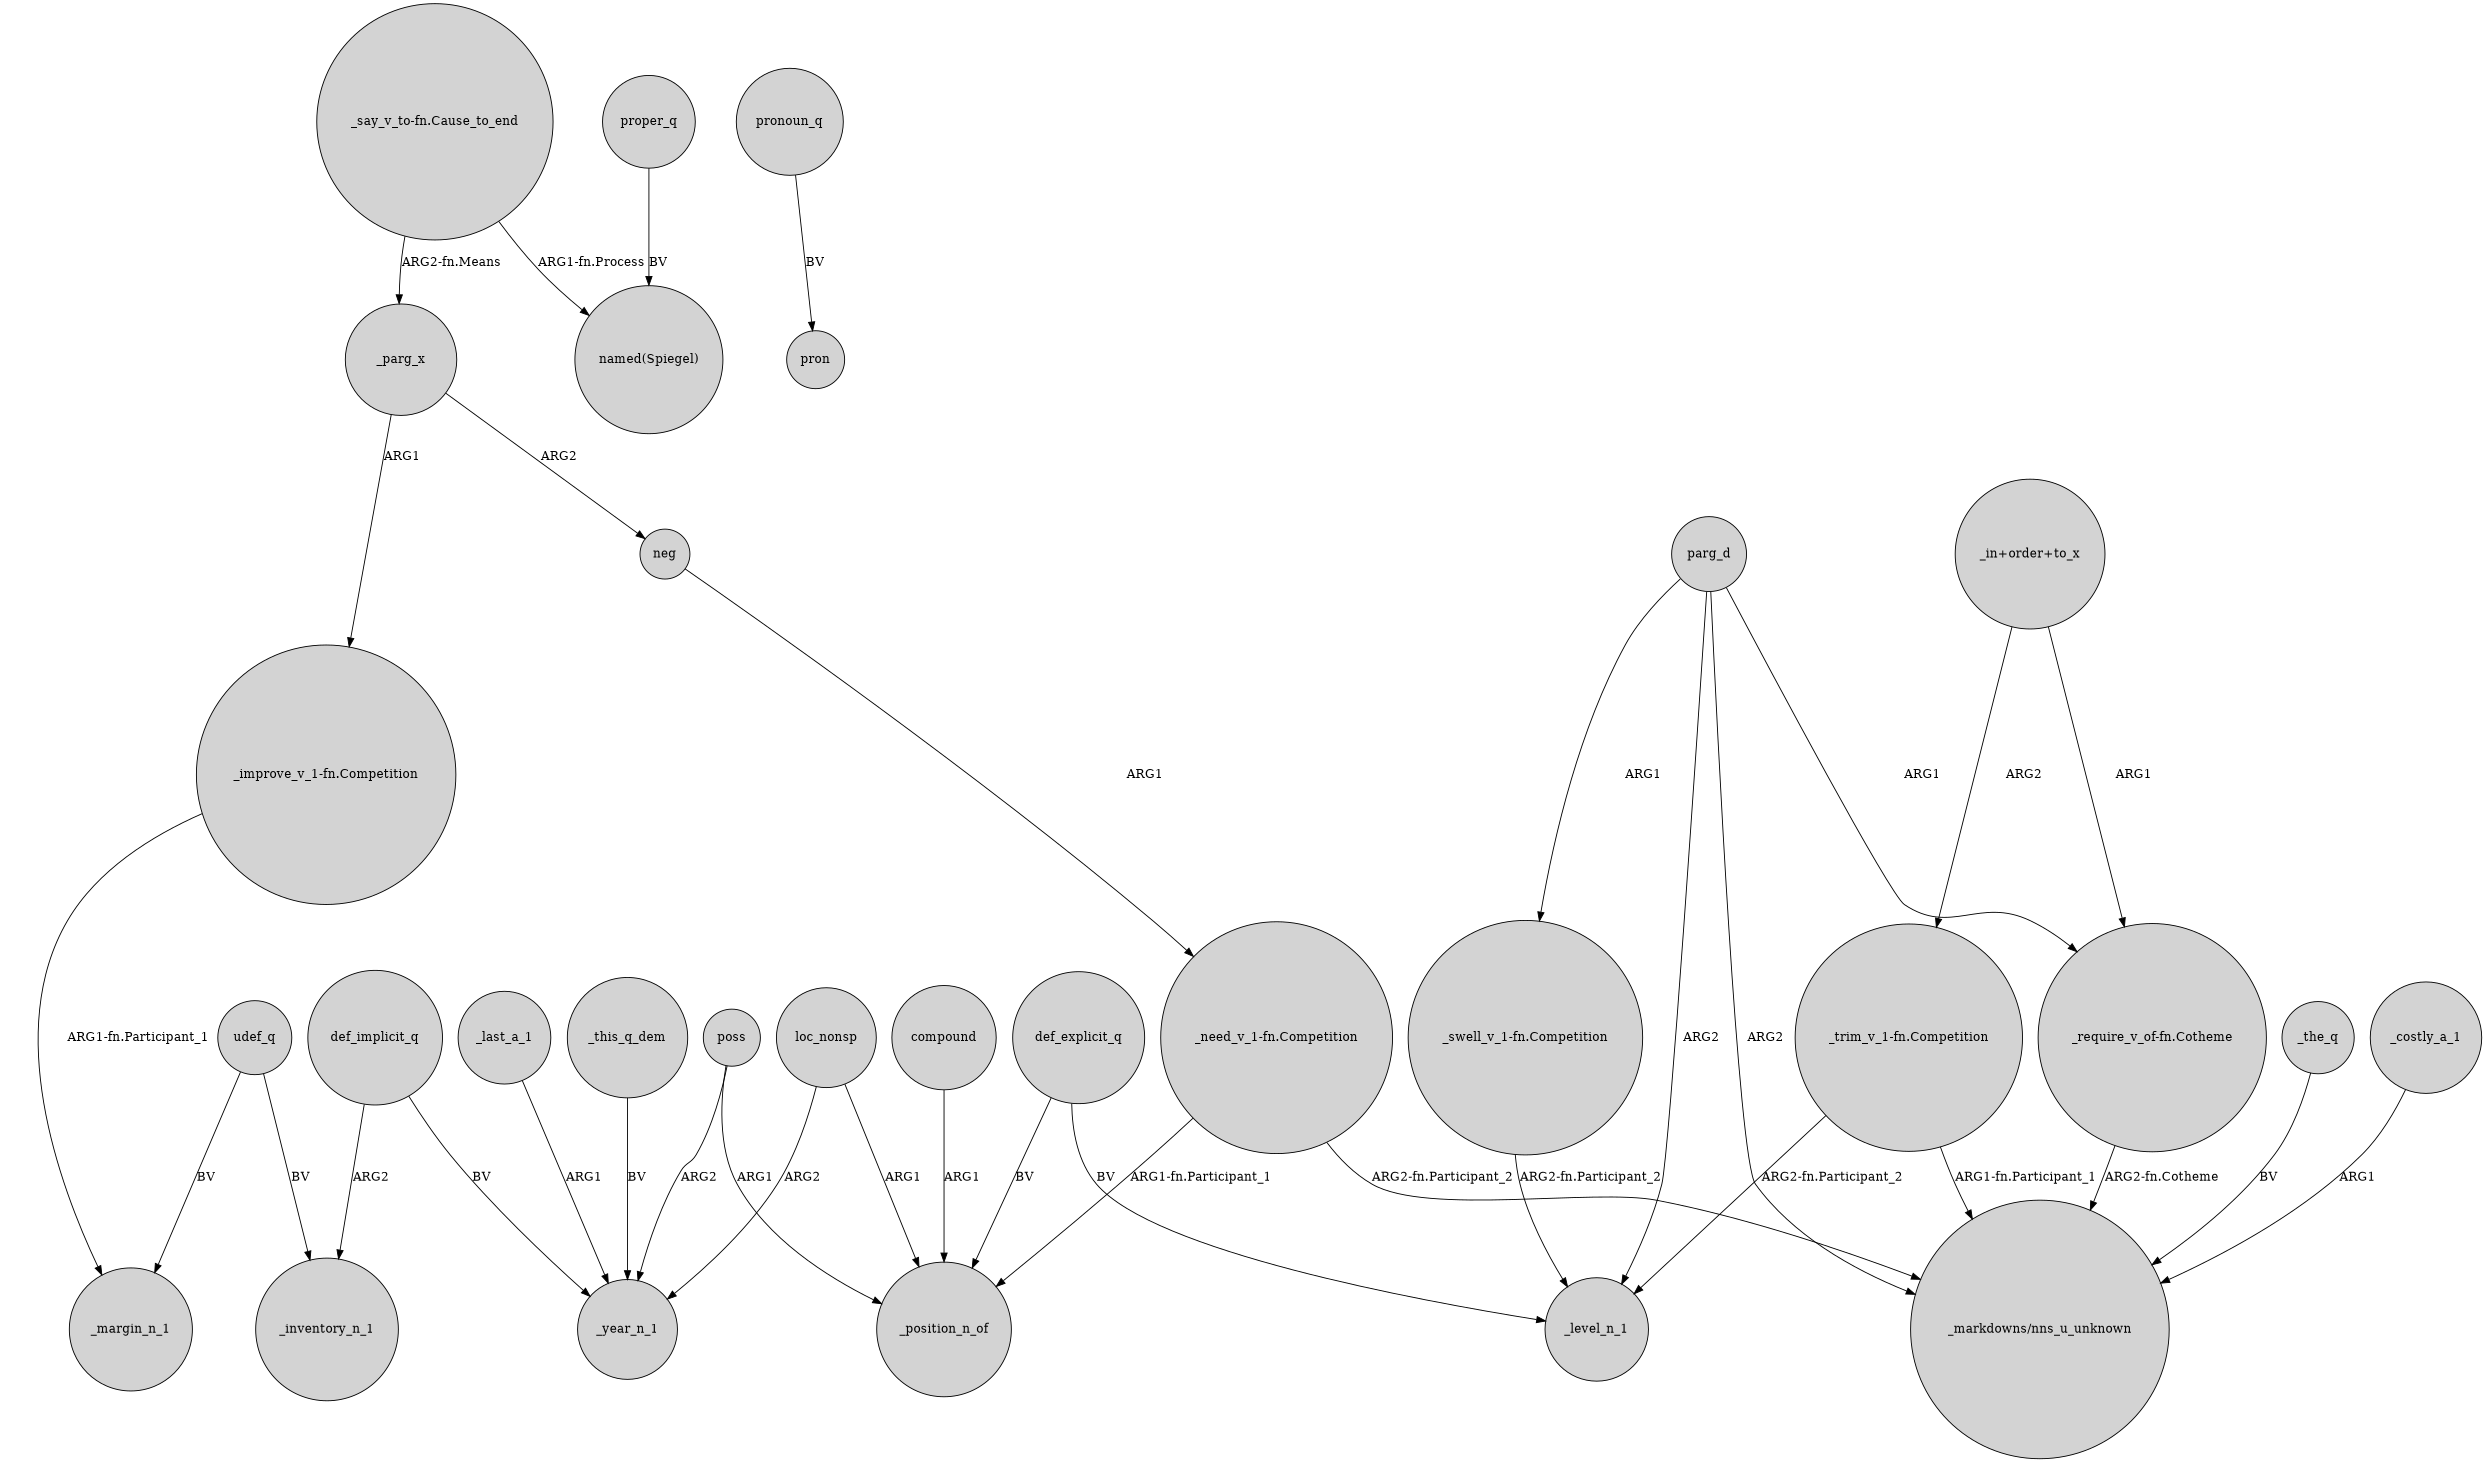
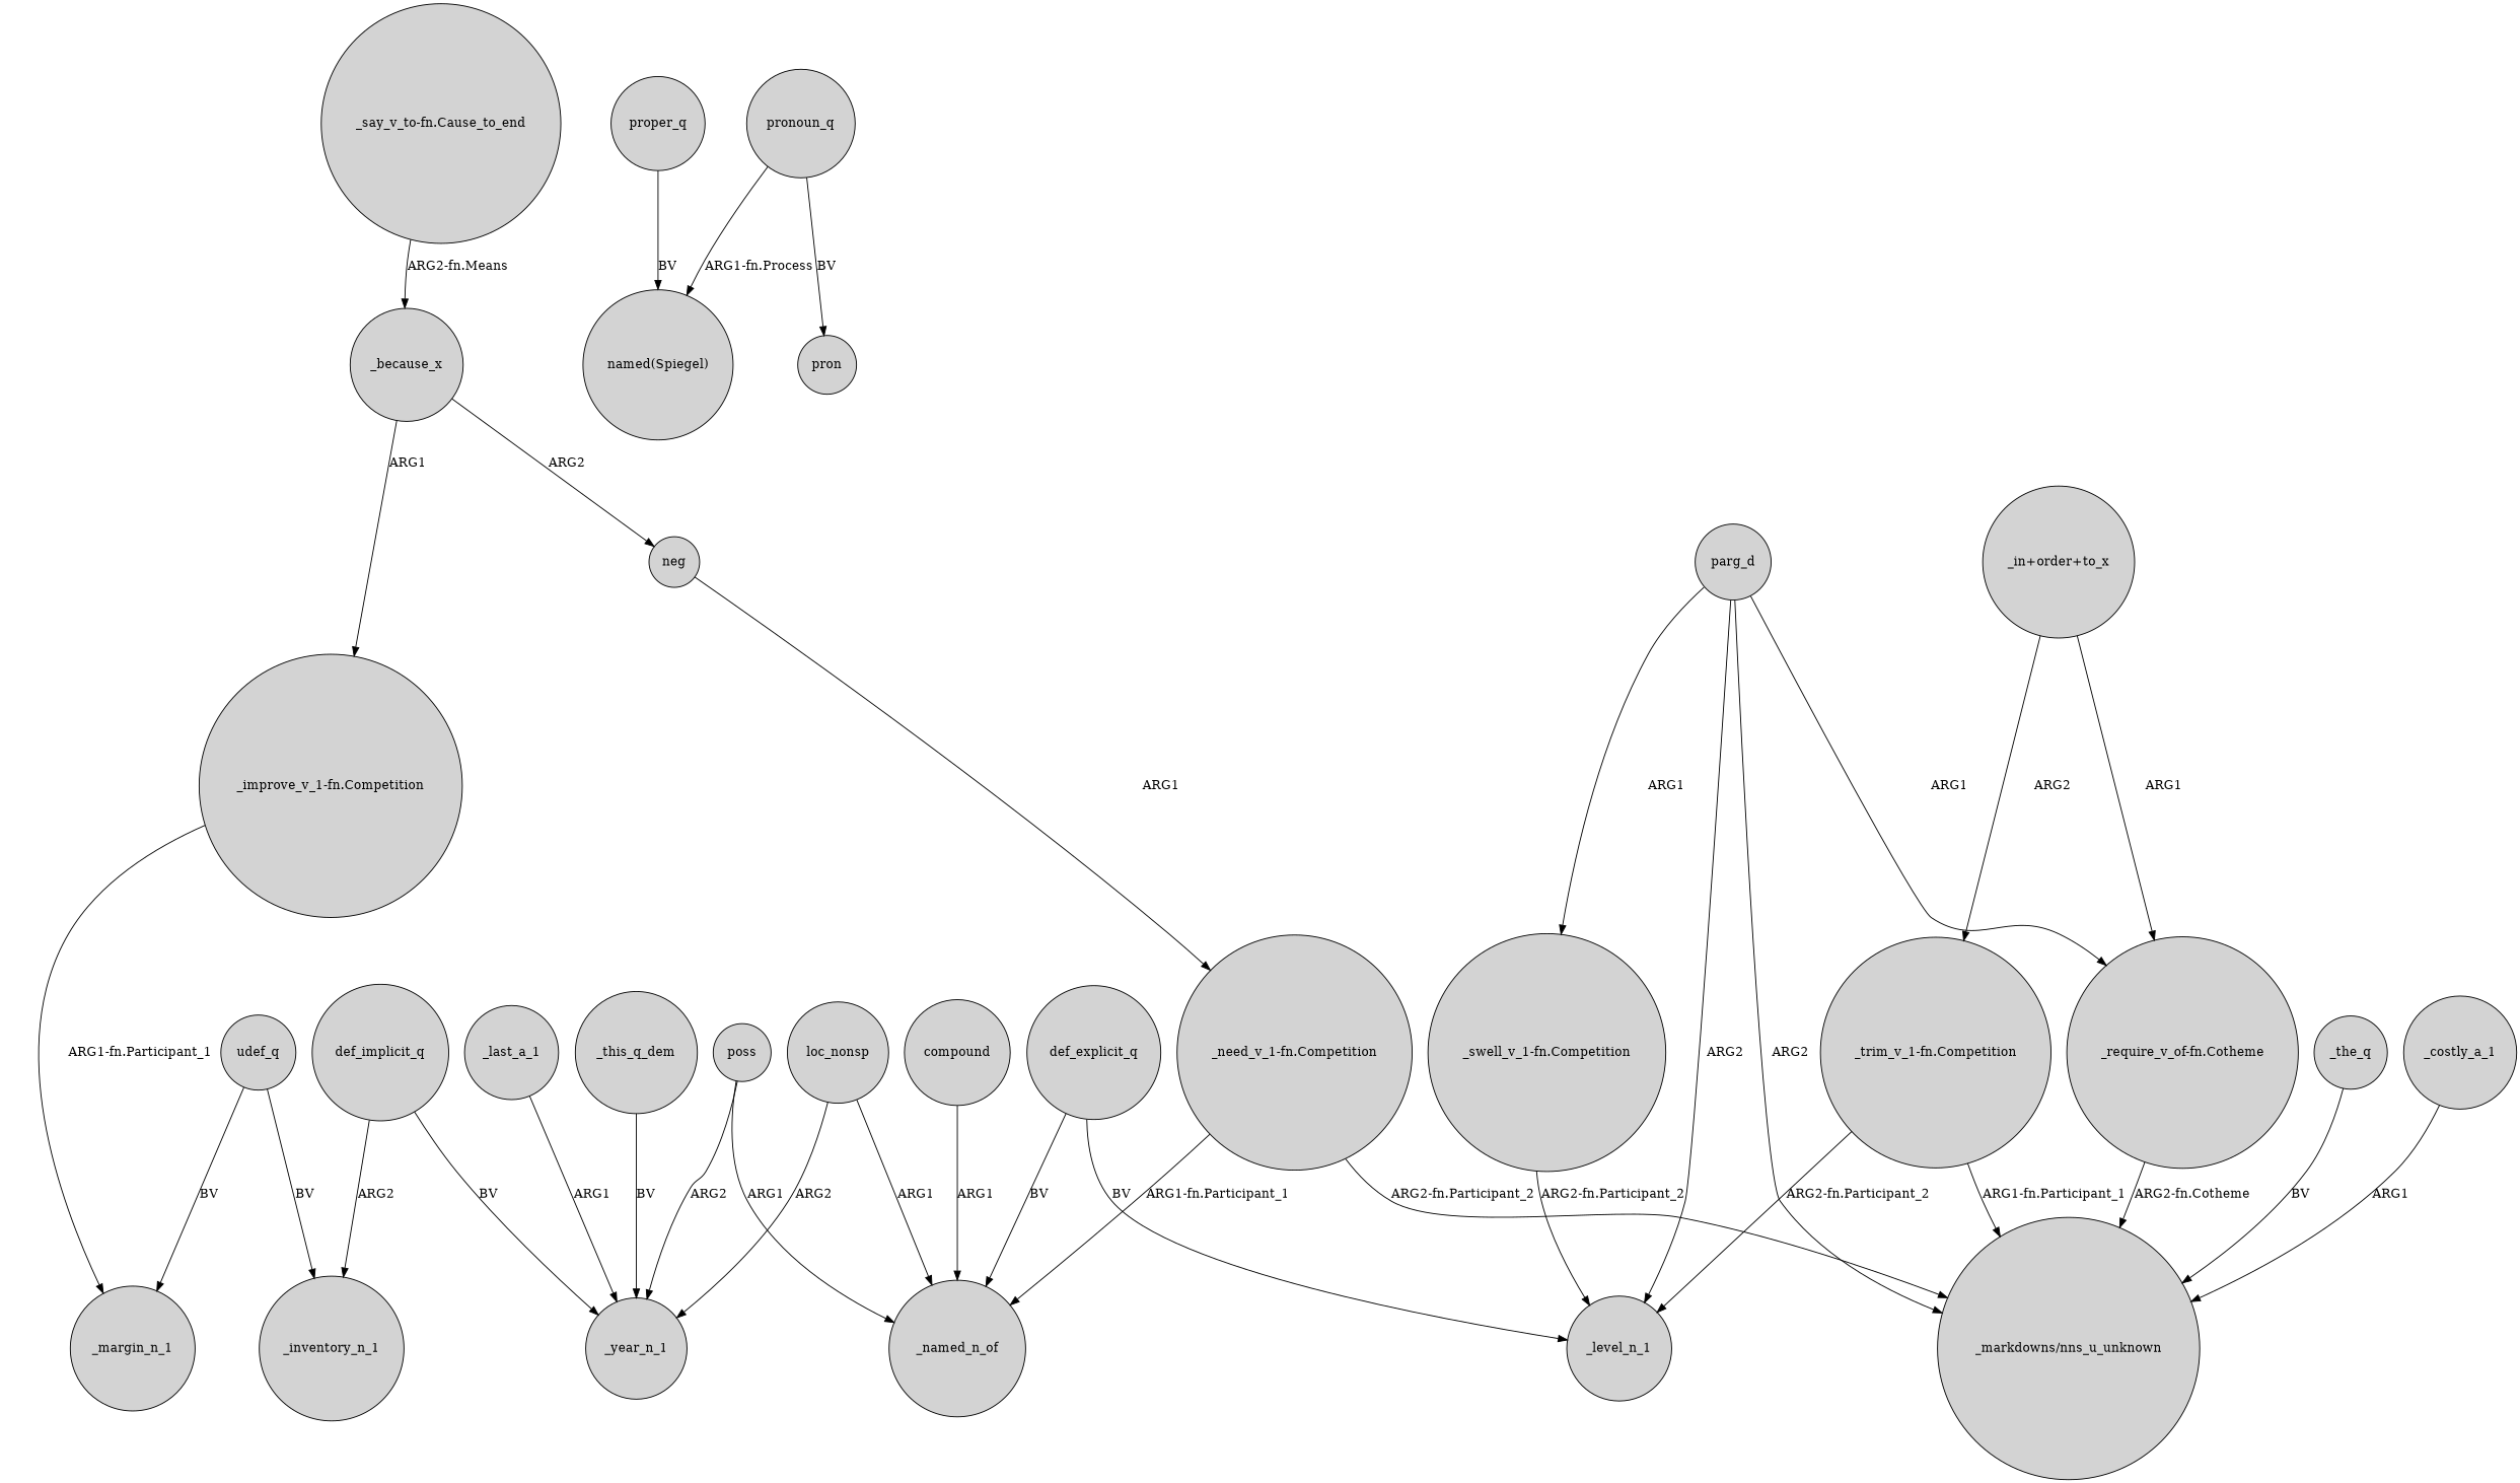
  digraph {
    node [shape=circle style=filled]
-   _because_x [label=_parg_x]
+   _because_x
    "_improve_v_1-fn.Competition"
    neg
    _margin_n_1
    "_need_v_1-fn.Competition"
    "_say_v_to-fn.Cause_to_end"
    "named(Spiegel)"
    udef_q
    _inventory_n_1
    parg_d
    "_markdowns/nns_u_unknown"
    _level_n_1
    "_require_v_of-fn.Cotheme"
    "_swell_v_1-fn.Competition"
    proper_q
    def_implicit_q
    _year_n_1
-   _position_n_of
+   _position_n_of [label=_named_n_of]
    compound
    poss
    "_trim_v_1-fn.Competition"
    def_explicit_q
    loc_nonsp
    pronoun_q
    pron
    _the_q
    _last_a_1
    _this_q_dem
    "_in+order+to_x"
    _costly_a_1
    _because_x -> "_improve_v_1-fn.Competition" [label=ARG1]
    _because_x -> neg [label=ARG2]
    "_improve_v_1-fn.Competition" -> _margin_n_1 [label="ARG1-fn.Participant_1"]
    neg -> "_need_v_1-fn.Competition" [label=ARG1]
    "_need_v_1-fn.Competition" -> "_markdowns/nns_u_unknown" [label="ARG2-fn.Participant_2"]
    "_need_v_1-fn.Competition" -> _position_n_of [label="ARG1-fn.Participant_1"]
    "_say_v_to-fn.Cause_to_end" -> _because_x [label="ARG2-fn.Means"]
-   "_say_v_to-fn.Cause_to_end" -> "named(Spiegel)" [label="ARG1-fn.Process"]
+   pronoun_q -> "named(Spiegel)" [label="ARG1-fn.Process"]
    udef_q -> _margin_n_1 [label=BV]
    udef_q -> _inventory_n_1 [label=BV]
    parg_d -> "_markdowns/nns_u_unknown" [label=ARG2]
    parg_d -> _level_n_1 [label=ARG2]
    parg_d -> "_require_v_of-fn.Cotheme" [label=ARG1]
    parg_d -> "_swell_v_1-fn.Competition" [label=ARG1]
    "_require_v_of-fn.Cotheme" -> "_markdowns/nns_u_unknown" [label="ARG2-fn.Cotheme"]
    "_swell_v_1-fn.Competition" -> _level_n_1 [label="ARG2-fn.Participant_2"]
    proper_q -> "named(Spiegel)" [label=BV]
    def_implicit_q -> _inventory_n_1 [label=ARG2]
    def_implicit_q -> _year_n_1 [label=BV]
    compound -> _position_n_of [label=ARG1]
    poss -> _year_n_1 [label=ARG2]
    poss -> _position_n_of [label=ARG1]
    "_trim_v_1-fn.Competition" -> "_markdowns/nns_u_unknown" [label="ARG1-fn.Participant_1"]
    "_trim_v_1-fn.Competition" -> _level_n_1 [label="ARG2-fn.Participant_2"]
    def_explicit_q -> _level_n_1 [label=BV]
    def_explicit_q -> _position_n_of [label=BV]
    loc_nonsp -> _year_n_1 [label=ARG2]
    loc_nonsp -> _position_n_of [label=ARG1]
    pronoun_q -> pron [label=BV]
    _the_q -> "_markdowns/nns_u_unknown" [label=BV]
    _last_a_1 -> _year_n_1 [label=ARG1]
    _this_q_dem -> _year_n_1 [label=BV]
    "_in+order+to_x" -> "_require_v_of-fn.Cotheme" [label=ARG1]
    "_in+order+to_x" -> "_trim_v_1-fn.Competition" [label=ARG2]
    _costly_a_1 -> "_markdowns/nns_u_unknown" [label=ARG1]
  }
